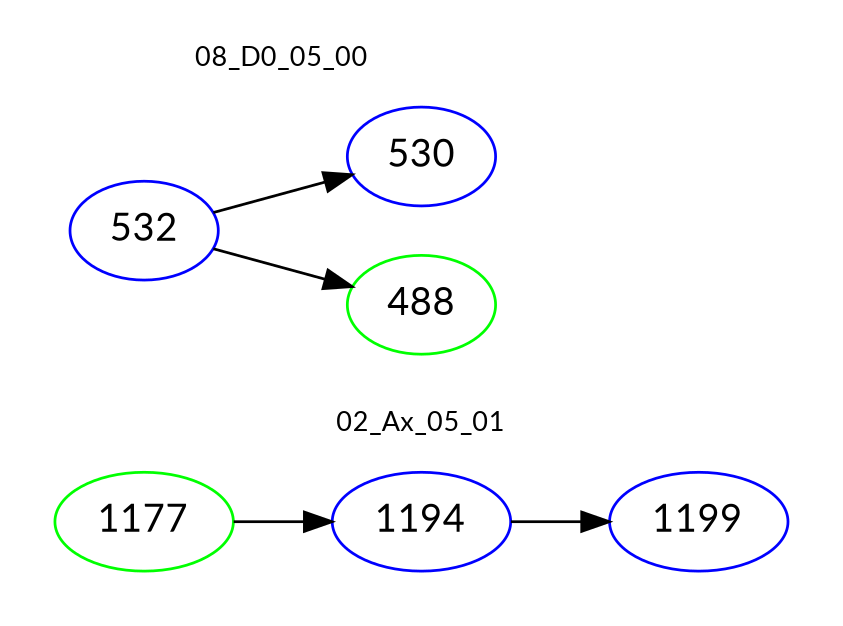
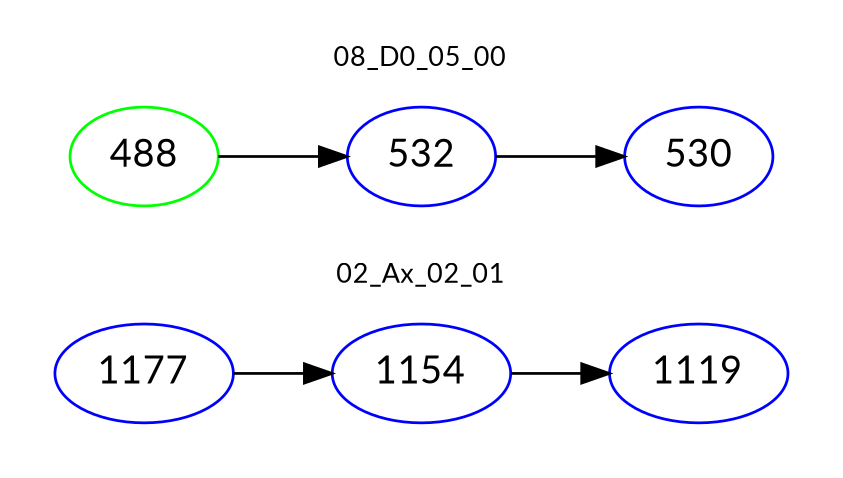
  digraph {
    fontname=Lato
    rankdir=LR
    node [color=blue fontname=Lato]
    edge [color=black fontname=Lato]
-   n1 [label=1194]
-   n2 [color=green label=1177]
-   n3 [label=1199]
+   n1 [label=1154]
+   n2 [label=1177]
+   n3 [label=1119]
    n4 [label=532]
    n5 [color=green label=488]
    n6 [label=530]
    subgraph cluster_1 {
      color=white
      fontsize=10
-     label="02_Ax_05_01"
+     label="02_Ax_02_01"
      n1
      n2
      n3
    }
    subgraph cluster_2 {
      color=white
      fontsize=10
      label="08_D0_05_00"
      n4
      n5
      n6
    }
    n1 -> n3
    n2 -> n1
-   n4 -> n5
+   n5 -> n4
    n4 -> n6
  }
